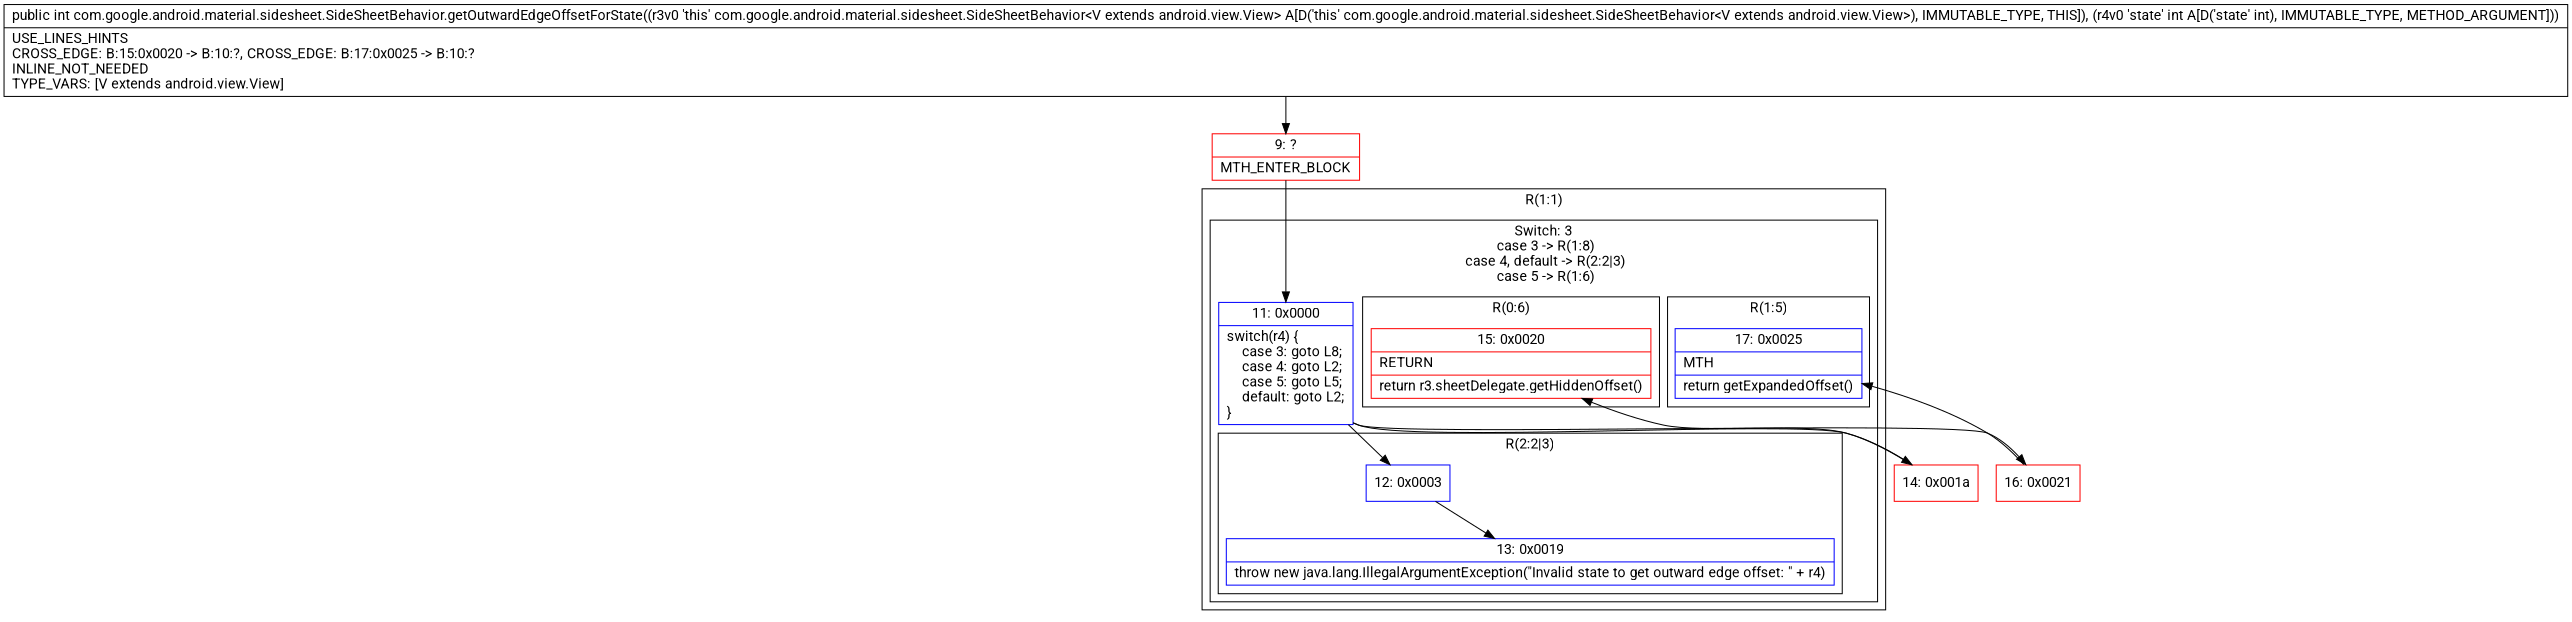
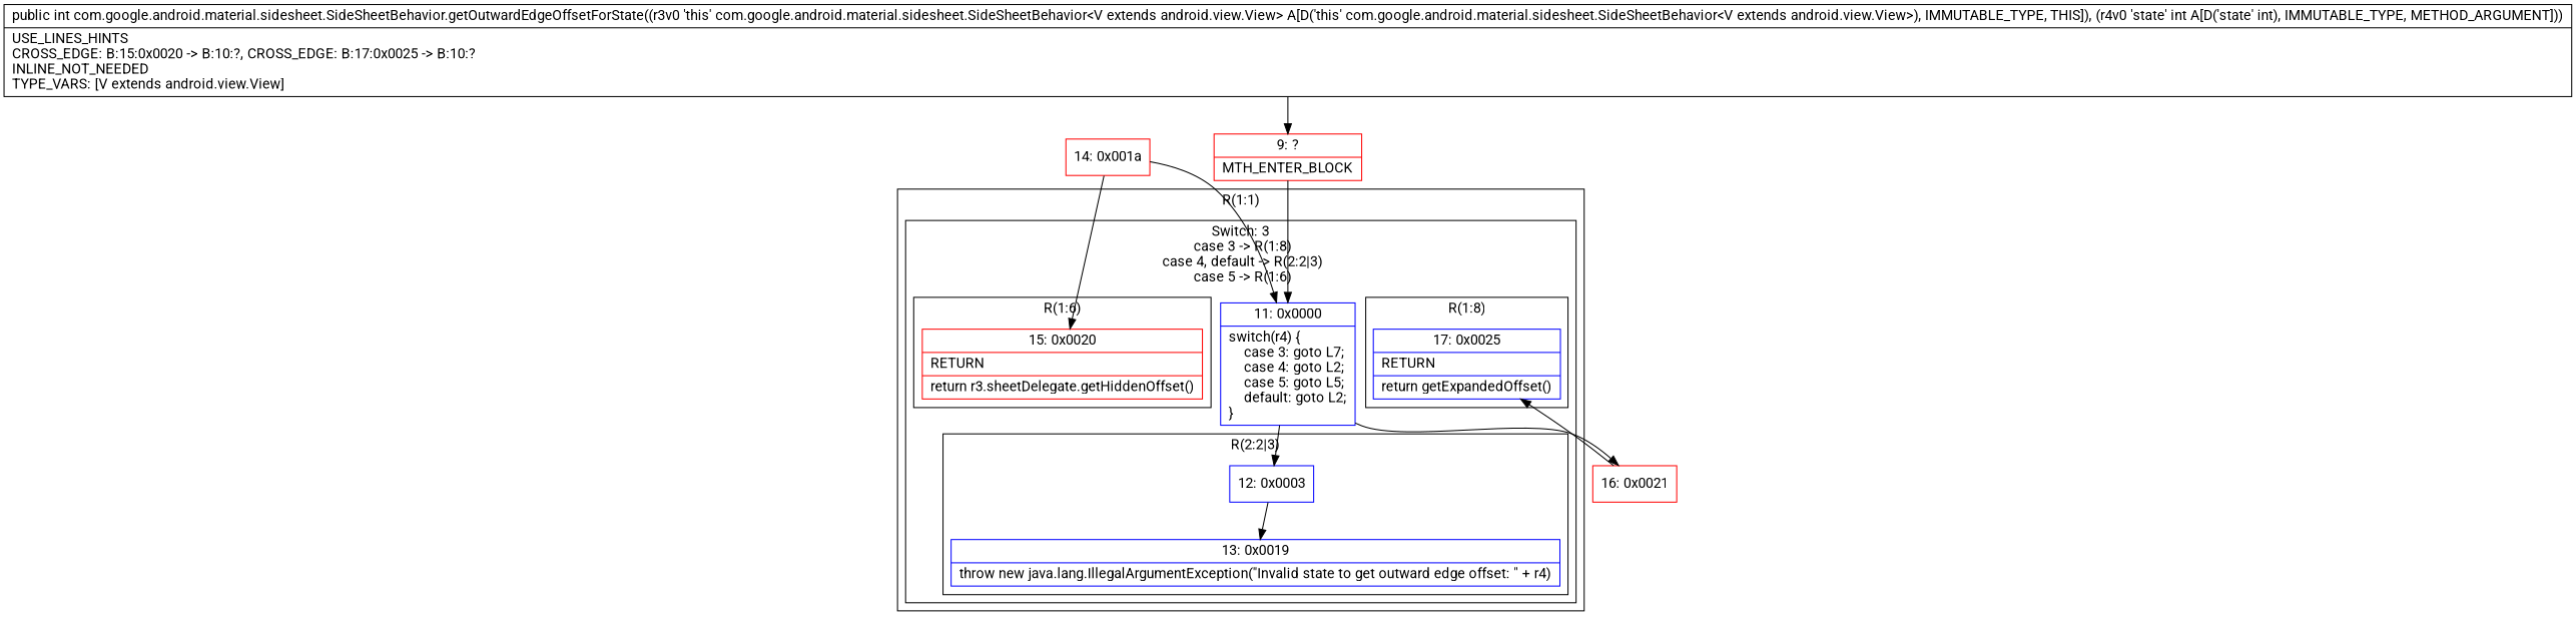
  digraph {
    fontname=Roboto
    node [color=blue fontname=Roboto shape=record]
    edge [fontname=Roboto]
-   n1 [label="{17\:\ 0x0025|MTH\l|return getExpandedOffset()\l}"]
+   n1 [label="{17\:\ 0x0025|RETURN\l|return getExpandedOffset()\l}"]
    n2 [label="{12\:\ 0x0003}"]
    n3 [label="{13\:\ 0x0019|throw new java.lang.IllegalArgumentException(\"Invalid state to get outward edge offset: \" + r4)\l}"]
    n4 [color=red label="{15\:\ 0x0020|RETURN\l|return r3.sheetDelegate.getHiddenOffset()\l}"]
-   n5 [label="{11\:\ 0x0000|switch(r4) \{\l    case 3: goto L8;\l    case 4: goto L2;\l    case 5: goto L5;\l    default: goto L2;\l\}\l}"]
+   n5 [label="{11\:\ 0x0000|switch(r4) \{\l    case 3: goto L7;\l    case 4: goto L2;\l    case 5: goto L5;\l    default: goto L2;\l\}\l}"]
    n6 [color=red label="{14\:\ 0x001a}"]
    n7 [color=red label="{16\:\ 0x0021}"]
    n8 [color=red label="{9\:\ ?|MTH_ENTER_BLOCK\l}"]
    n9 [label="{public int com.google.android.material.sidesheet.SideSheetBehavior.getOutwardEdgeOffsetForState((r3v0 'this' com.google.android.material.sidesheet.SideSheetBehavior\<V extends android.view.View\> A[D('this' com.google.android.material.sidesheet.SideSheetBehavior\<V extends android.view.View\>), IMMUTABLE_TYPE, THIS]), (r4v0 'state' int A[D('state' int), IMMUTABLE_TYPE, METHOD_ARGUMENT]))  | USE_LINES_HINTS\lCROSS_EDGE: B:15:0x0020 \-\> B:10:?, CROSS_EDGE: B:17:0x0025 \-\> B:10:?\lINLINE_NOT_NEEDED\lTYPE_VARS: [V extends android.view.View]\l}" color=""]
    subgraph cluster_1 {
      label="R(1:1)"
      subgraph cluster_2 {
        label="Switch: 3\n case 3 -> R(1:8)\n case 4, default -> R(2:2|3)\n case 5 -> R(1:6)"
        n5
        subgraph cluster_3 {
-         label="R(1:5)"
+         label="R(1:8)"
          n1
        }
        subgraph cluster_4 {
          label="R(2:2|3)"
          n2
          n3
        }
        subgraph cluster_5 {
-         label="R(0:6)"
+         label="R(1:6)"
          n4
        }
      }
    }
    n2 -> n3
    n5 -> n2
-   n5 -> n6
+   n6 -> n5
    n5 -> n7
    n6 -> n4
    n7 -> n1
    n8 -> n5
    n9 -> n8
  }
